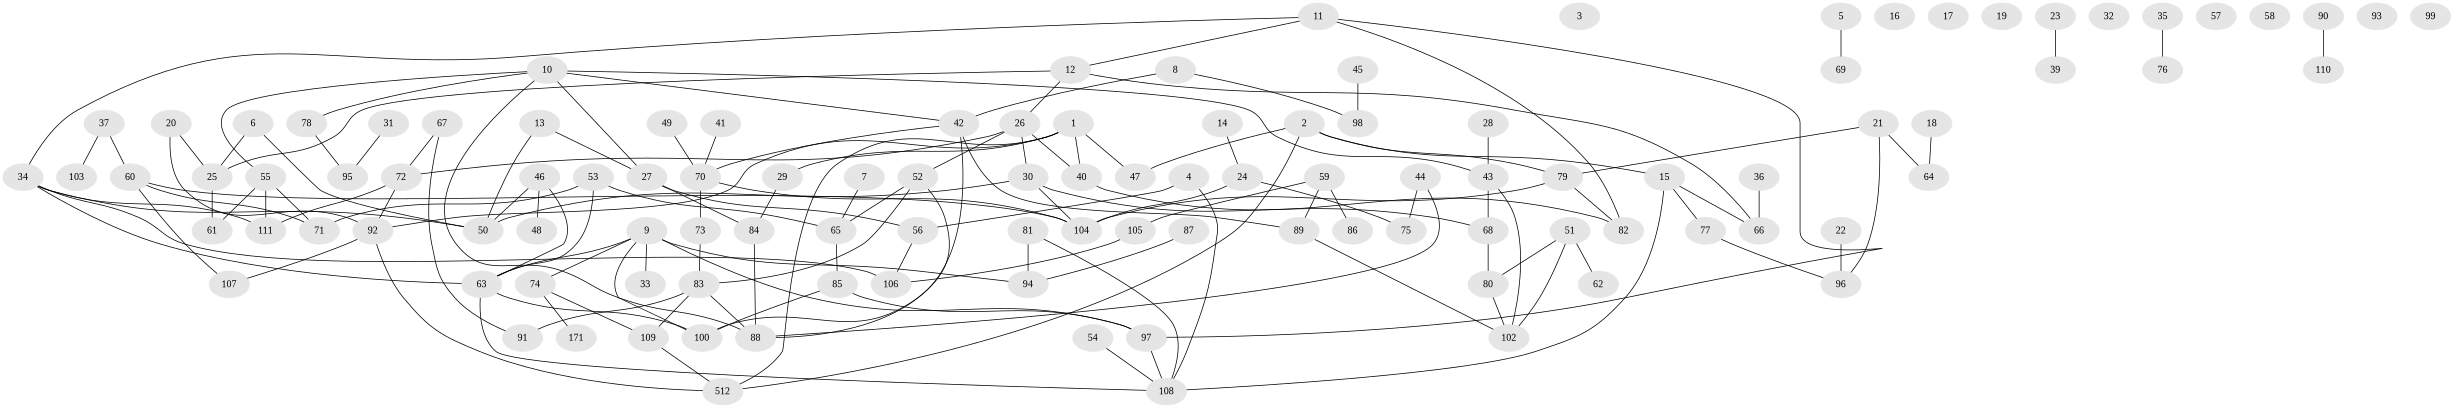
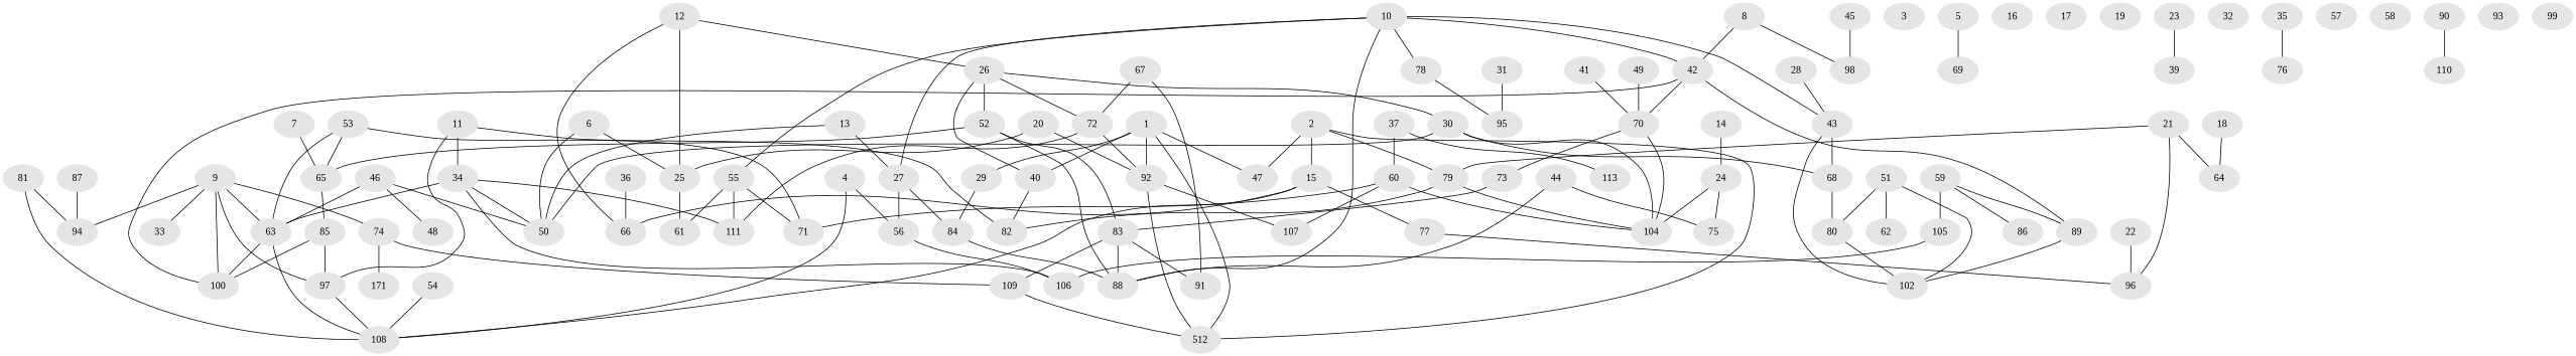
  graph {
    fontname="Liberation Serif"
    node [color=gray90 fontname="Liberation Serif" style=filled]
    edge [fontname="Liberation Serif"]
    1
    29
    40
    47
    92
    n6 [label=512]
    84
    82
    107
    2
    15
    79
    108
    66
    77
    104
    3
    4
    56
    106
    5
    69
    6
    25
    50
    61
    7
    65
    85
    8
    42
    98
    100
    70
    89
    9
    33
    63
    74
    94
    97
    n42 [label=171]
    109
    10
    27
    43
    55
    78
    88
    68
    102
    111
    71
    95
    11
    12
    34
    26
    30
    52
    72
    13
    14
    24
    75
    96
    16
    17
    18
    64
    19
    20
    21
    22
    23
    39
    83
    28
    80
    31
    32
    35
    76
    36
    37
    60
-   103
+   103 [label=113]
    41
    73
    44
    45
    46
    48
    49
    51
    62
    91
    53
    54
    57
    58
    59
    86
    105
    67
    81
    87
    90
    110
    93
    99
    1 -- 29
    1 -- 40
    1 -- 47
    1 -- 92
    1 -- n6
    29 -- 84
    40 -- 82
    92 -- n6
    92 -- 107
    84 -- 88
    2 -- 47
    2 -- n6
    2 -- 15
    2 -- 79
    15 -- 108
    15 -- 66
    15 -- 77
    79 -- 82
    79 -- 104
    77 -- 96
    4 -- 108
    4 -- 56
    56 -- 106
    5 -- 69
    6 -- 25
    6 -- 50
    25 -- 61
    7 -- 65
    65 -- 85
    85 -- 100
    85 -- 97
    8 -- 42
    8 -- 98
    42 -- 100
    42 -- 70
    42 -- 89
    70 -- 104
    70 -- 73
    89 -- 102
    9 -- 100
    9 -- 33
    9 -- 63
    9 -- 74
    9 -- 94
    9 -- 97
    63 -- 108
    63 -- 100
    74 -- n42
    74 -- 109
    97 -- 108
    109 -- n6
    10 -- 42
    10 -- 27
    10 -- 43
    10 -- 55
    10 -- 78
    10 -- 88
    27 -- 84
    27 -- 56
    43 -- 68
    43 -- 102
    55 -- 61
    55 -- 111
    55 -- 71
    78 -- 95
    68 -- 80
    11 -- 82
    11 -- 97
-   11 -- 12
    11 -- 34
    12 -- 66
    12 -- 25
    12 -- 26
    34 -- 106
    34 -- 50
    34 -- 63
    34 -- 111
    26 -- 40
    26 -- 30
    26 -- 52
    26 -- 72
    30 -- 104
    30 -- 50
    30 -- 68
    52 -- 65
    52 -- 88
    52 -- 83
    72 -- 92
    72 -- 111
    13 -- 50
    13 -- 27
    14 -- 24
    24 -- 104
    24 -- 75
    18 -- 64
    20 -- 92
    20 -- 25
    21 -- 79
    21 -- 96
    21 -- 64
    22 -- 96
    23 -- 39
    83 -- 109
    83 -- 88
    83 -- 91
    28 -- 43
    80 -- 102
    31 -- 95
    35 -- 76
    36 -- 66
    37 -- 60
    37 -- 103
    60 -- 107
    60 -- 104
    60 -- 71
    41 -- 70
    73 -- 83
    44 -- 88
    44 -- 75
    45 -- 98
    46 -- 50
    46 -- 63
    46 -- 48
    49 -- 70
    51 -- 102
    51 -- 80
    51 -- 62
    53 -- 65
    53 -- 63
    53 -- 71
    54 -- 108
    59 -- 89
    59 -- 86
    59 -- 105
    105 -- 106
    67 -- 72
    67 -- 91
    81 -- 108
    81 -- 94
    87 -- 94
    90 -- 110
  }
